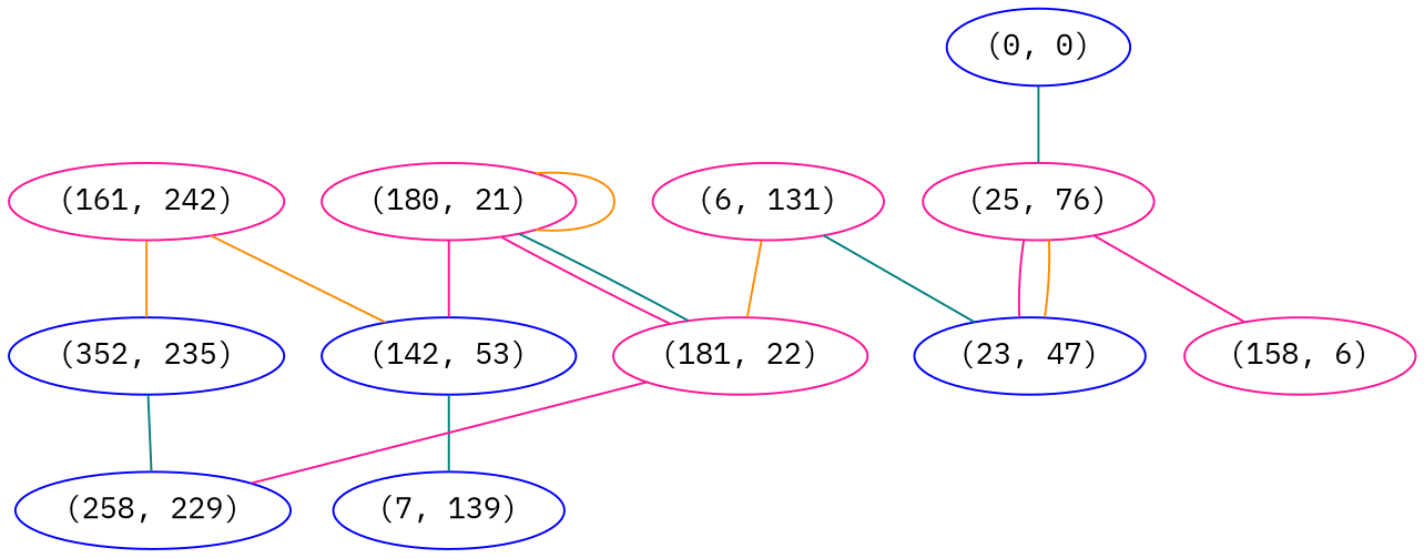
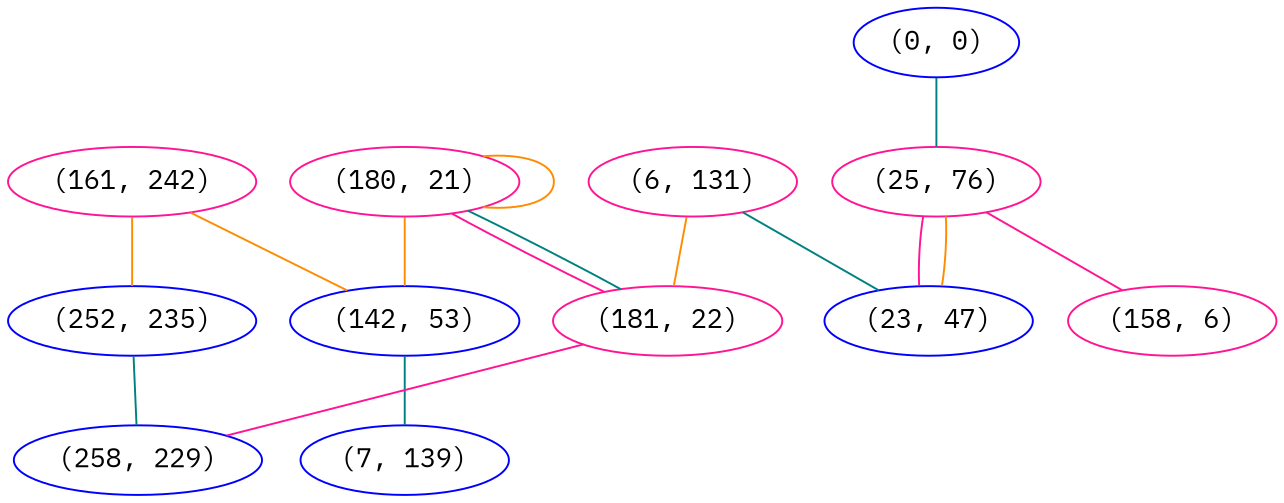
  graph {
    fontname="IBM Plex Mono"
    node [color=blue fontname="IBM Plex Mono"]
    edge [color=teal fontname="IBM Plex Mono" weight=1]
-   "(252, 235)" [label="(352, 235)"]
+   "(252, 235)"
    "(161, 242)" [color=deeppink]
    "(142, 53)"
    "(258, 229)"
    "(7, 139)"
    "(0, 0)"
    "(25, 76)" [color=deeppink]
    "(158, 6)" [color=deeppink]
    n9 [label="(23, 47)"]
    "(180, 21)" [color=deeppink]
    "(181, 22)" [color=deeppink]
    "(6, 131)" [color=deeppink]
    "(252, 235)" -- "(258, 229)"
    "(161, 242)" -- "(252, 235)" [color=darkorange weight=3]
    "(161, 242)" -- "(142, 53)" [color=darkorange]
    "(142, 53)" -- "(7, 139)" [weight=3]
    "(0, 0)" -- "(25, 76)" [weight=4]
    "(25, 76)" -- "(158, 6)" [color=deeppink]
    "(25, 76)" -- n9 [color=deeppink]
    "(25, 76)" -- n9 [color=darkorange]
-   "(180, 21)" -- "(142, 53)" [color=deeppink weight=3]
+   "(180, 21)" -- "(142, 53)" [color=darkorange weight=3]
    "(180, 21)" -- "(180, 21)" [color=darkorange weight=2]
    "(180, 21)" -- "(181, 22)" [color=deeppink]
    "(180, 21)" -- "(181, 22)"
    "(181, 22)" -- "(258, 229)" [color=deeppink]
    "(6, 131)" -- n9
    "(6, 131)" -- "(181, 22)" [color=darkorange]
  }
